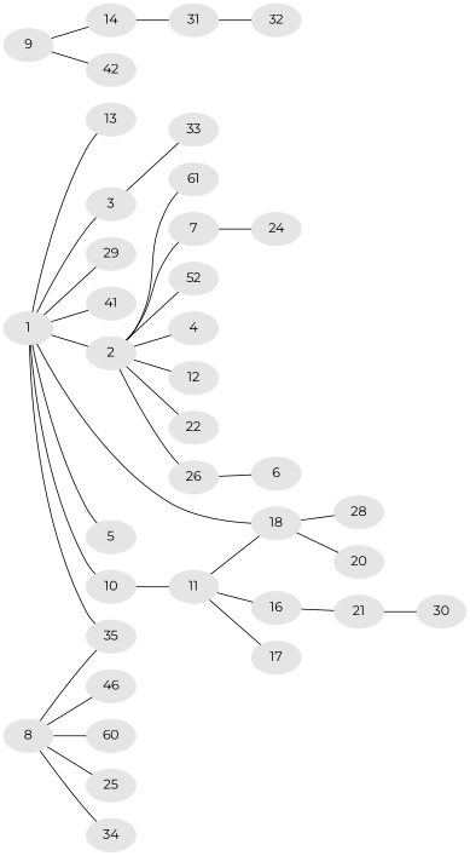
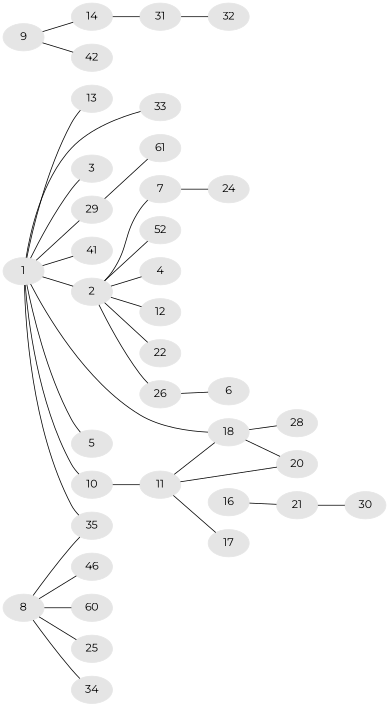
  graph {
    fontname=Montserrat
    rankdir=LR
    node [color=gray90 fontname=Montserrat style=filled]
    edge [fontname=Montserrat]
    1
    2
    3
    5
    10
    13 [super="+44"]
    18
    29 [super="+54"]
    33
    35 [super="+37+62+50"]
    41
    4
    7
    12 [super="+48"]
    22
    26
    52
    61
    8
    25
    34
    46
    60
    11 [super="+15+59+51+23"]
    20 [super="+36"]
    28
    24 [super="+47"]
    14 [super="+19+38+55"]
    9
    42
    6
    31
    16 [super="+27"]
    17
    21
    32 [super="+58"]
    30 [super="+56"]
    1 -- 2
    1 -- 3
    1 -- 5
    1 -- 10
    1 -- 13
    1 -- 18
    1 -- 29
-   3 -- 33
+   1 -- 33
    1 -- 35
    1 -- 41
    2 -- 4
    2 -- 7
    2 -- 12
    2 -- 22
    2 -- 26
    2 -- 52
-   2 -- 61
+   29 -- 61
    10 -- 11
    18 -- 20
    18 -- 28
    7 -- 24
    26 -- 6
    8 -- 35
    8 -- 25
    8 -- 34
    8 -- 46
    8 -- 60
    11 -- 18
-   11 -- 16
+   11 -- 20
    11 -- 17
    14 -- 31
    9 -- 14
    9 -- 42
    31 -- 32
    16 -- 21
    21 -- 30
  }
